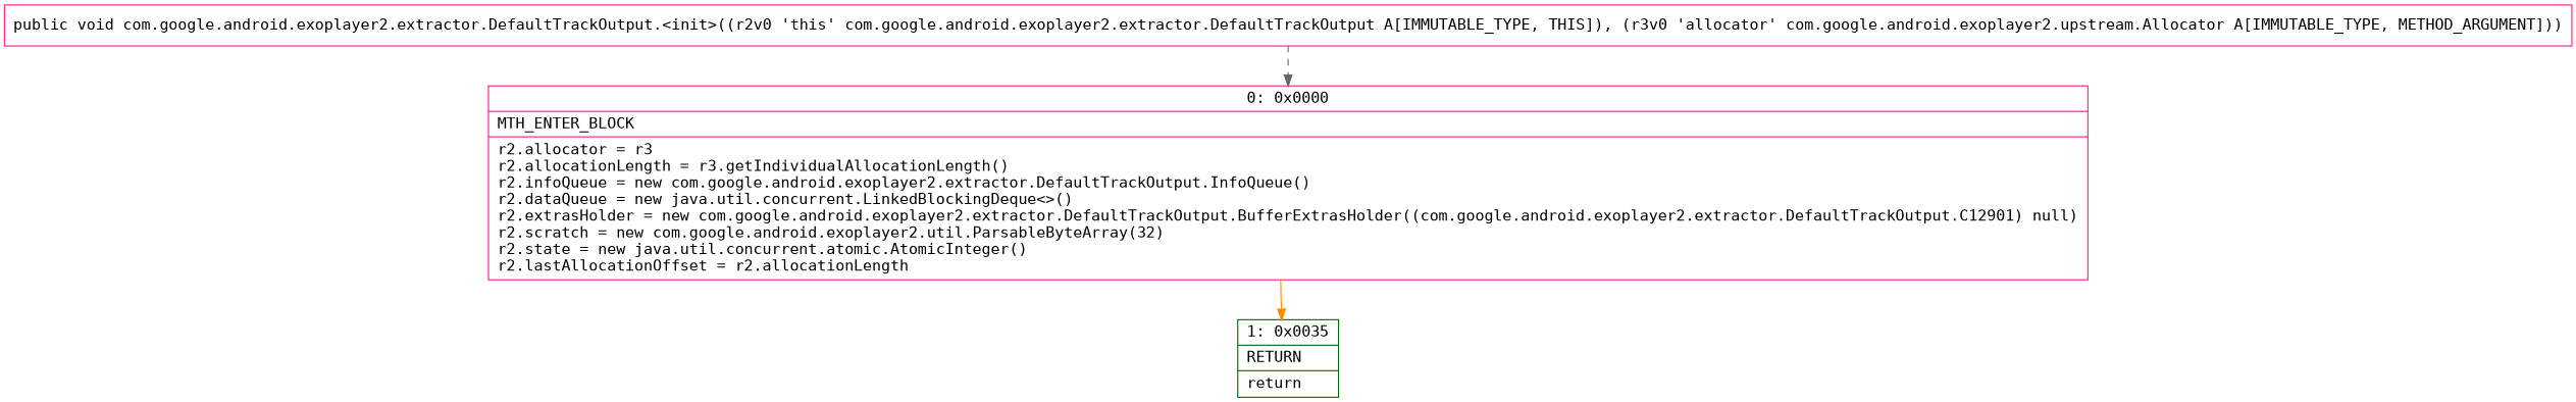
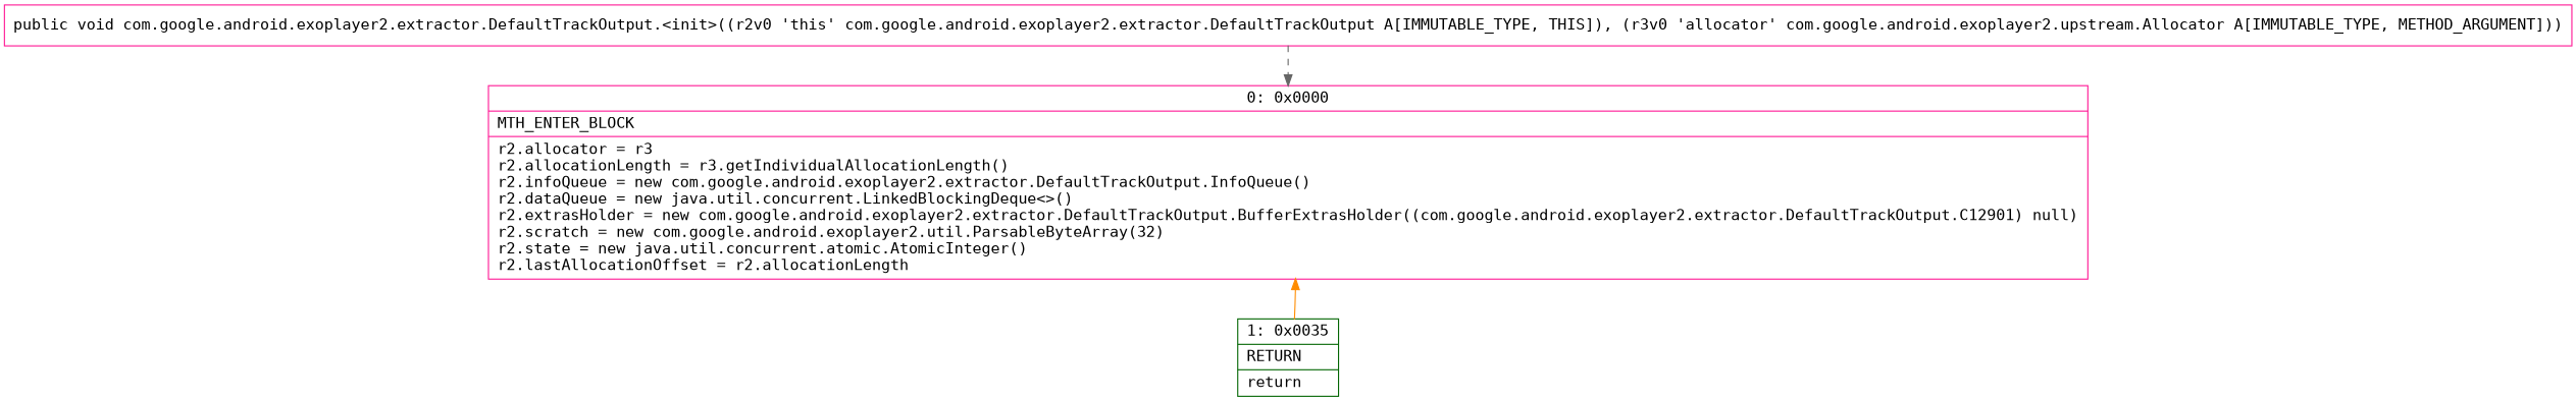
  digraph {
    fontname="DejaVu Sans Mono"
    node [shape=record color=deeppink fontname="DejaVu Sans Mono"]
    edge [fontname="DejaVu Sans Mono"]
    n1 [label="{0\:\ 0x0000|MTH_ENTER_BLOCK\l|r2.allocator = r3\lr2.allocationLength = r3.getIndividualAllocationLength()\lr2.infoQueue = new com.google.android.exoplayer2.extractor.DefaultTrackOutput.InfoQueue()\lr2.dataQueue = new java.util.concurrent.LinkedBlockingDeque\<\>()\lr2.extrasHolder = new com.google.android.exoplayer2.extractor.DefaultTrackOutput.BufferExtrasHolder((com.google.android.exoplayer2.extractor.DefaultTrackOutput.C12901) null)\lr2.scratch = new com.google.android.exoplayer2.util.ParsableByteArray(32)\lr2.state = new java.util.concurrent.atomic.AtomicInteger()\lr2.lastAllocationOffset = r2.allocationLength\l}"]
    n2 [label="{1\:\ 0x0035|RETURN\l|return\l}" color=darkgreen]
    n3 [label="{public void com.google.android.exoplayer2.extractor.DefaultTrackOutput.\<init\>((r2v0 'this' com.google.android.exoplayer2.extractor.DefaultTrackOutput A[IMMUTABLE_TYPE, THIS]), (r3v0 'allocator' com.google.android.exoplayer2.upstream.Allocator A[IMMUTABLE_TYPE, METHOD_ARGUMENT])) }"]
-   n1 -> n2 [color=darkorange style=solid]
+   n2 -> n1 [color=darkorange style=solid]
    n3 -> n1 [color=gray40 style=dashed]
  }
